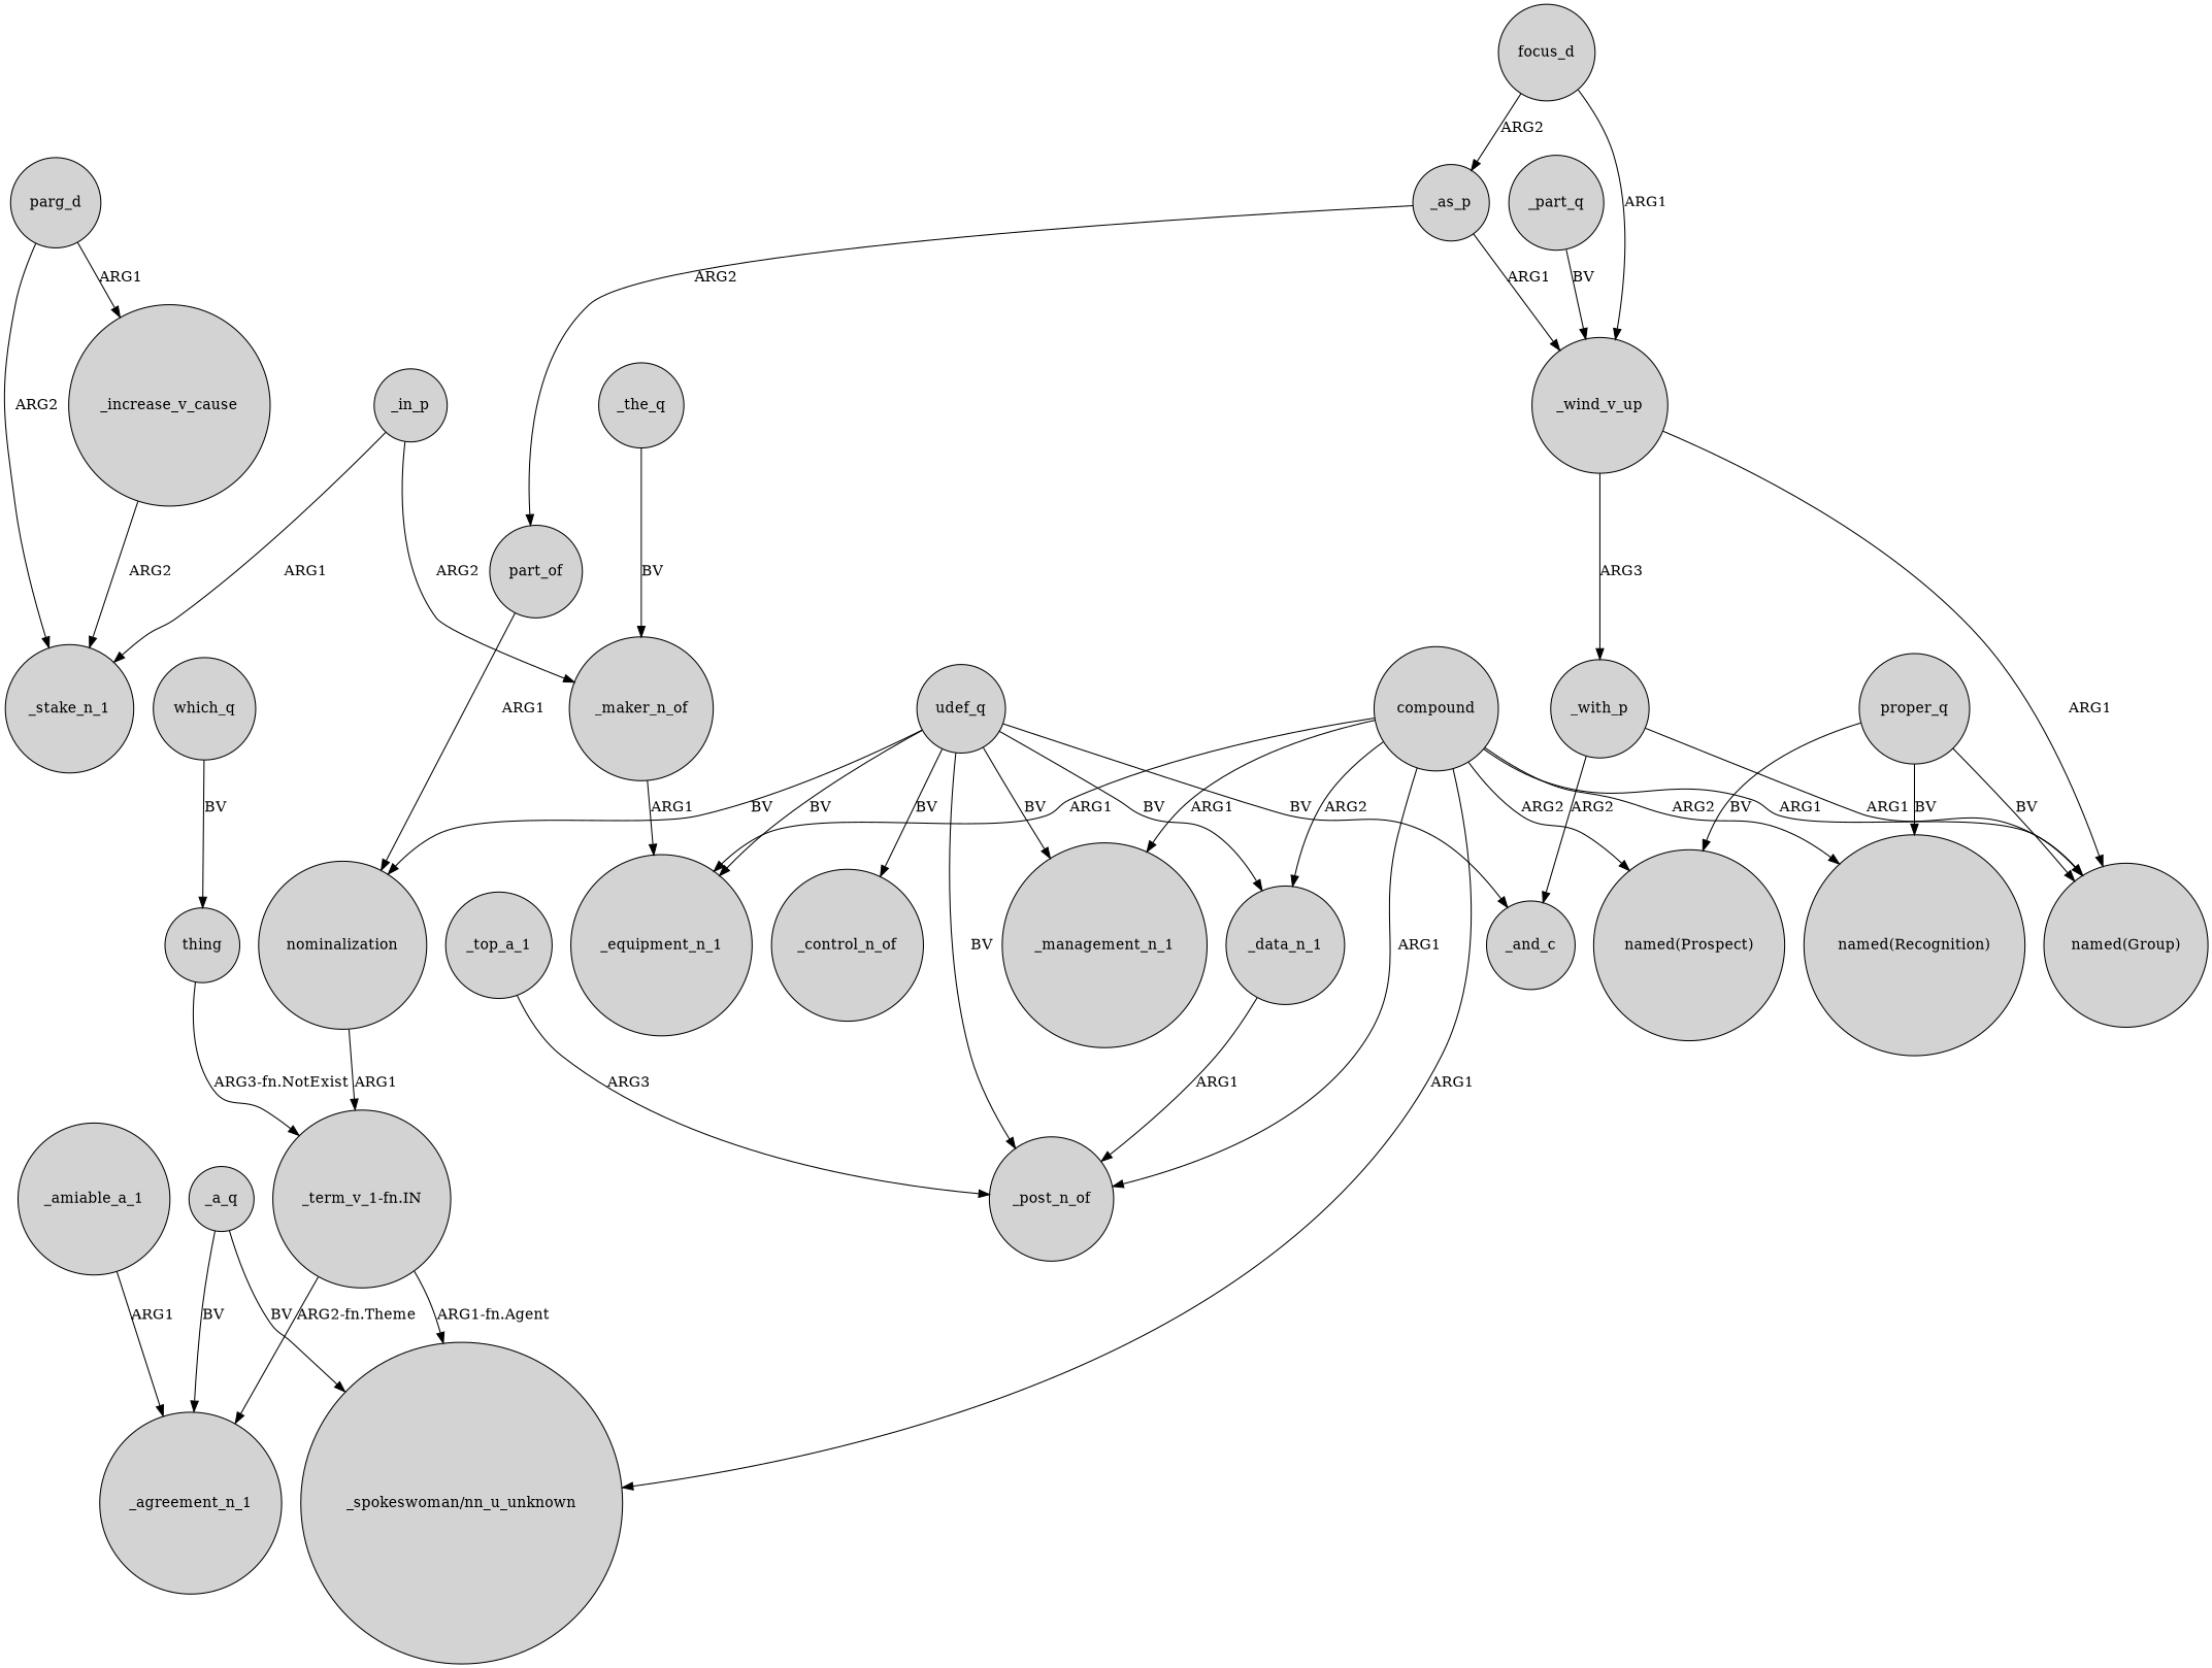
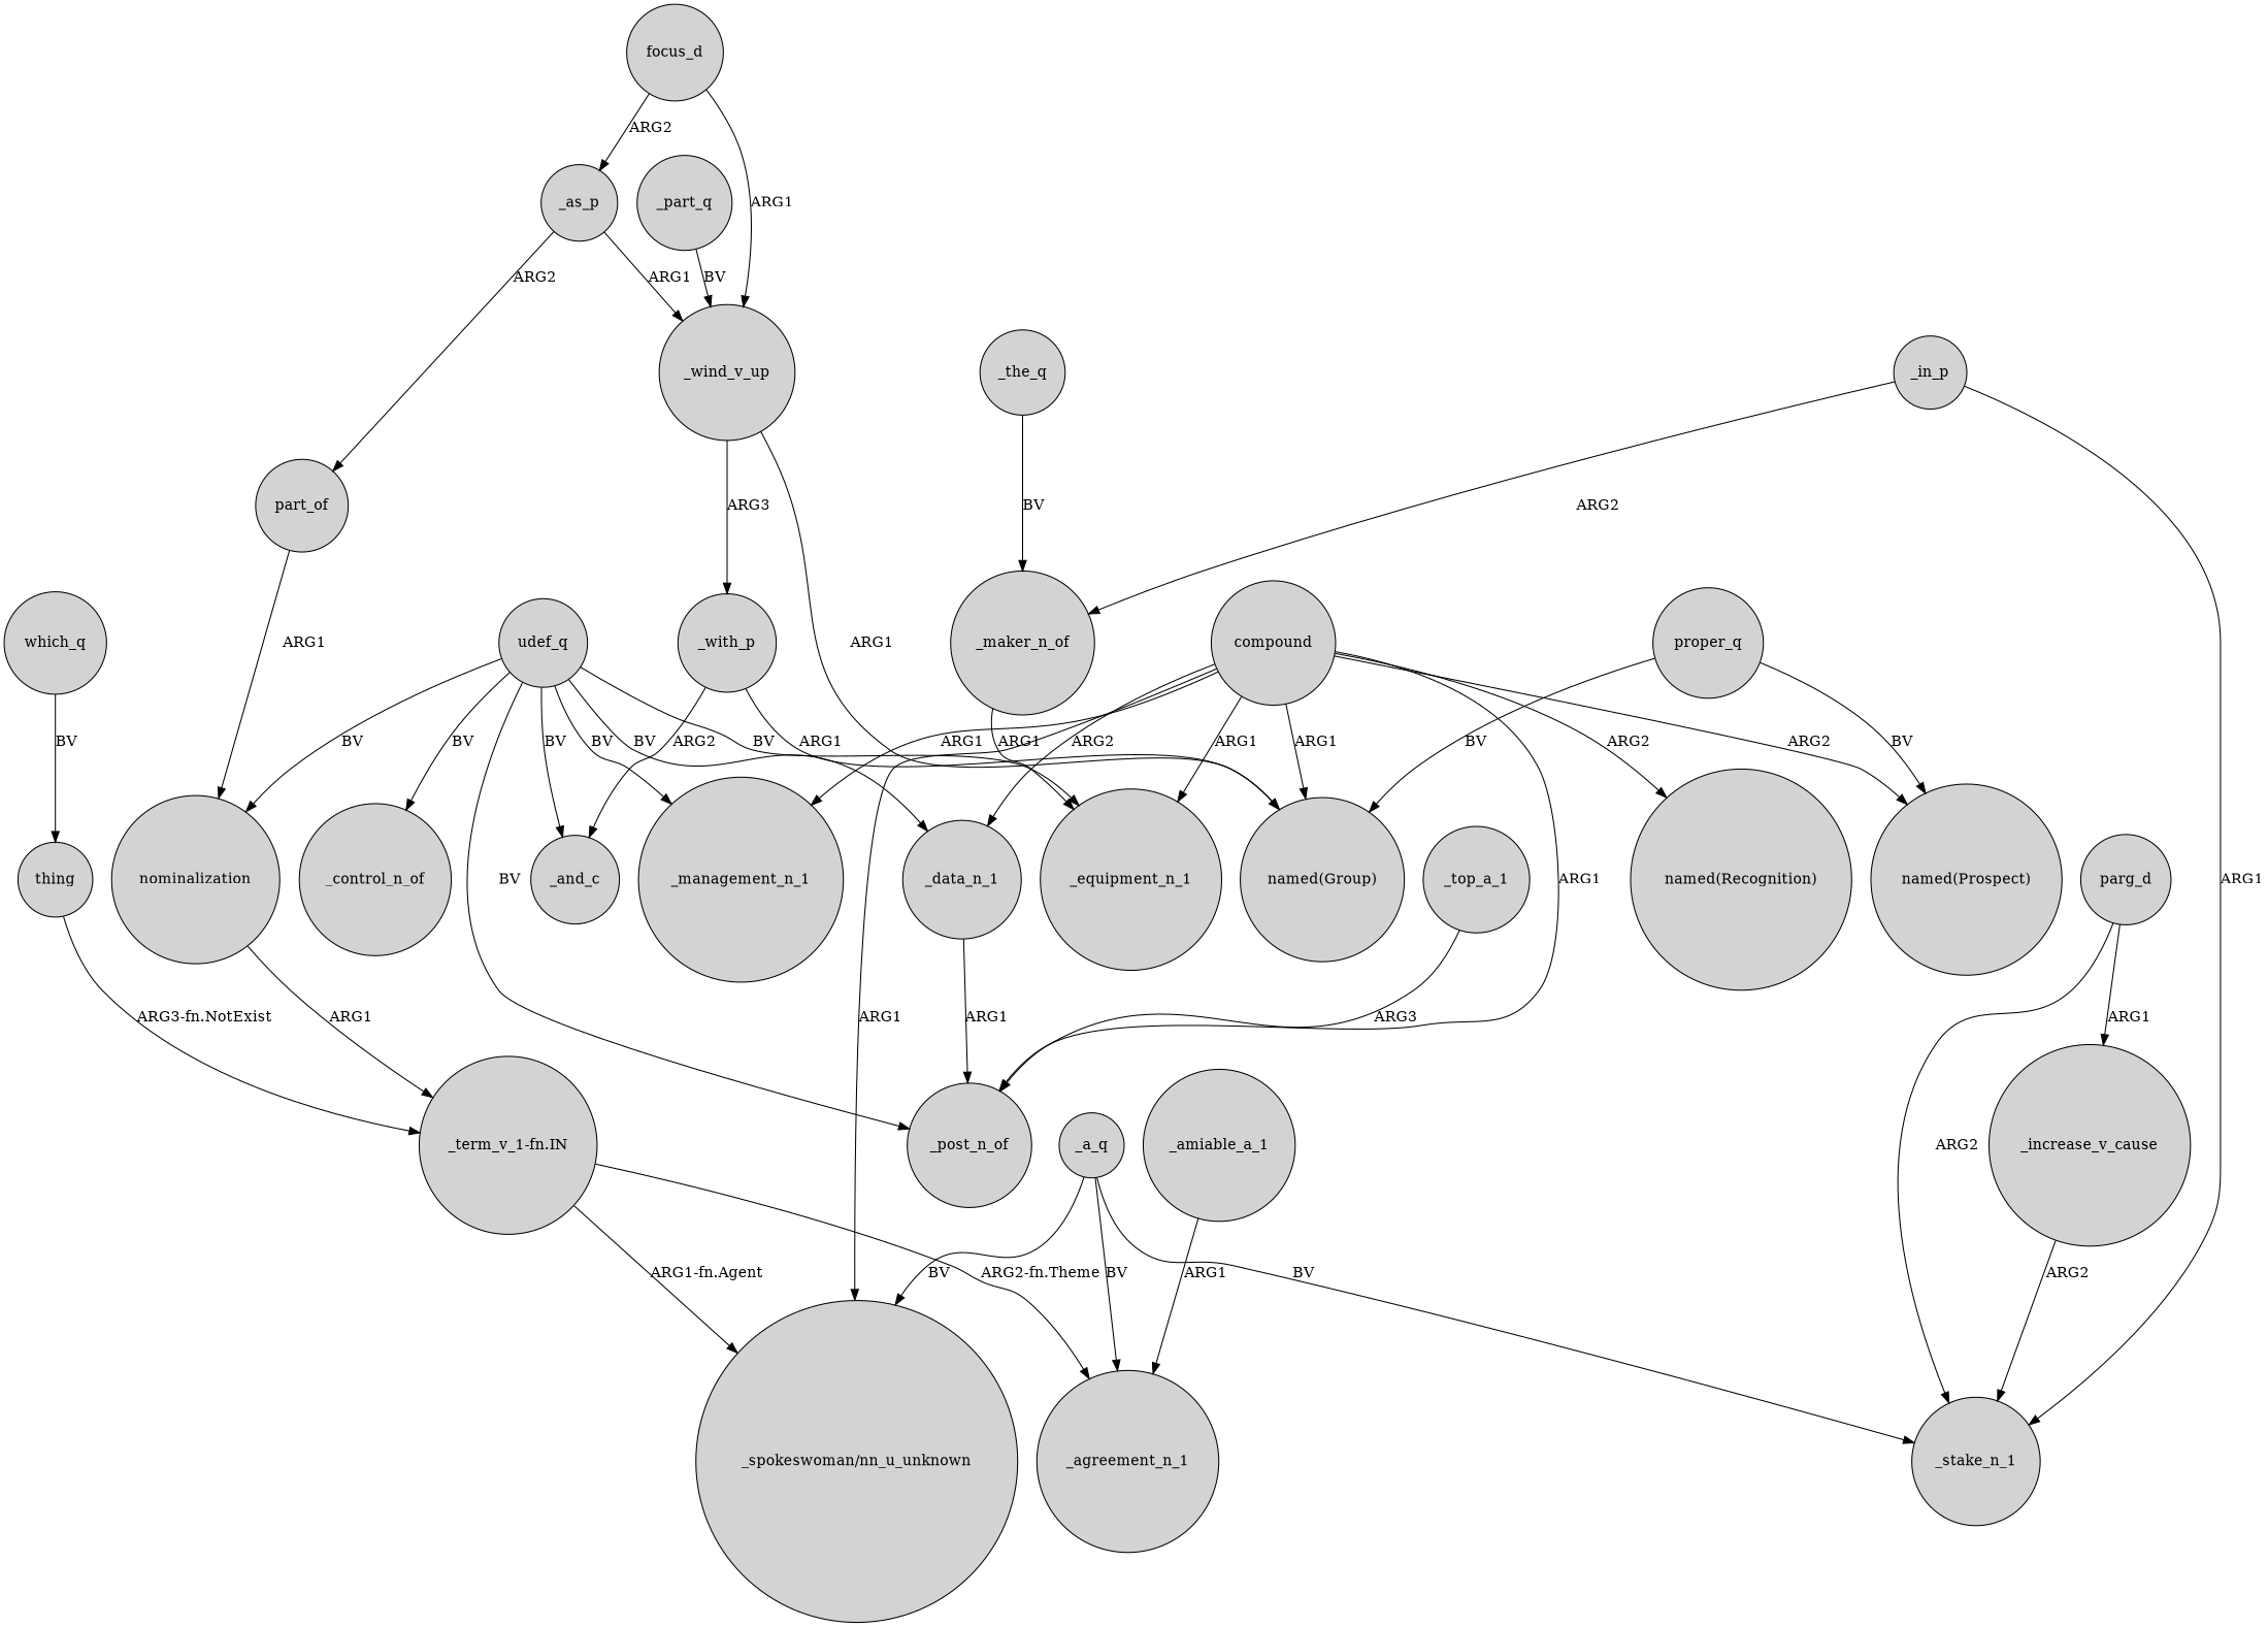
  digraph {
    node [shape=circle style=filled]
    _with_p
    _and_c
    "named(Group)"
    _a_q
    _stake_n_1
    "_spokeswoman/nn_u_unknown"
    _agreement_n_1
    udef_q
    _equipment_n_1
    _post_n_of
    _control_n_of
    nominalization
    _management_n_1
    _data_n_1
    "_term_v_1-fn.IN"
    focus_d
    _wind_v_up
    _as_p
    part_of
    _in_p
    _maker_n_of
    thing
    compound
    "named(Recognition)"
    "named(Prospect)"
    _top_a_1
    _the_q
    _amiable_a_1
    _part_q
    parg_d
    _increase_v_cause
    proper_q
    which_q
    _with_p -> _and_c [label=ARG2]
    _with_p -> "named(Group)" [label=ARG1]
+   _a_q -> _stake_n_1 [label=BV]
    _a_q -> "_spokeswoman/nn_u_unknown" [label=BV]
    _a_q -> _agreement_n_1 [label=BV]
    udef_q -> _and_c [label=BV]
    udef_q -> _equipment_n_1 [label=BV]
    udef_q -> _post_n_of [label=BV]
    udef_q -> _control_n_of [label=BV]
    udef_q -> nominalization [label=BV]
    udef_q -> _management_n_1 [label=BV]
    udef_q -> _data_n_1 [label=BV]
    nominalization -> "_term_v_1-fn.IN" [label=ARG1]
    _data_n_1 -> _post_n_of [label=ARG1]
    "_term_v_1-fn.IN" -> "_spokeswoman/nn_u_unknown" [label="ARG1-fn.Agent"]
    "_term_v_1-fn.IN" -> _agreement_n_1 [label="ARG2-fn.Theme"]
    focus_d -> _wind_v_up [label=ARG1]
    focus_d -> _as_p [label=ARG2]
    _wind_v_up -> _with_p [label=ARG3]
    _wind_v_up -> "named(Group)" [label=ARG1]
    _as_p -> _wind_v_up [label=ARG1]
    _as_p -> part_of [label=ARG2]
    part_of -> nominalization [label=ARG1]
    _in_p -> _stake_n_1 [label=ARG1]
    _in_p -> _maker_n_of [label=ARG2]
    _maker_n_of -> _equipment_n_1 [label=ARG1]
    thing -> "_term_v_1-fn.IN" [label="ARG3-fn.NotExist"]
    compound -> "named(Group)" [label=ARG1]
    compound -> "_spokeswoman/nn_u_unknown" [label=ARG1]
    compound -> _equipment_n_1 [label=ARG1]
    compound -> _post_n_of [label=ARG1]
    compound -> _management_n_1 [label=ARG1]
    compound -> _data_n_1 [label=ARG2]
    compound -> "named(Recognition)" [label=ARG2]
    compound -> "named(Prospect)" [label=ARG2]
    _top_a_1 -> _post_n_of [label=ARG3]
    _the_q -> _maker_n_of [label=BV]
    _amiable_a_1 -> _agreement_n_1 [label=ARG1]
    _part_q -> _wind_v_up [label=BV]
    parg_d -> _stake_n_1 [label=ARG2]
    parg_d -> _increase_v_cause [label=ARG1]
    _increase_v_cause -> _stake_n_1 [label=ARG2]
    proper_q -> "named(Group)" [label=BV]
-   proper_q -> "named(Recognition)" [label=BV]
    proper_q -> "named(Prospect)" [label=BV]
    which_q -> thing [label=BV]
  }
